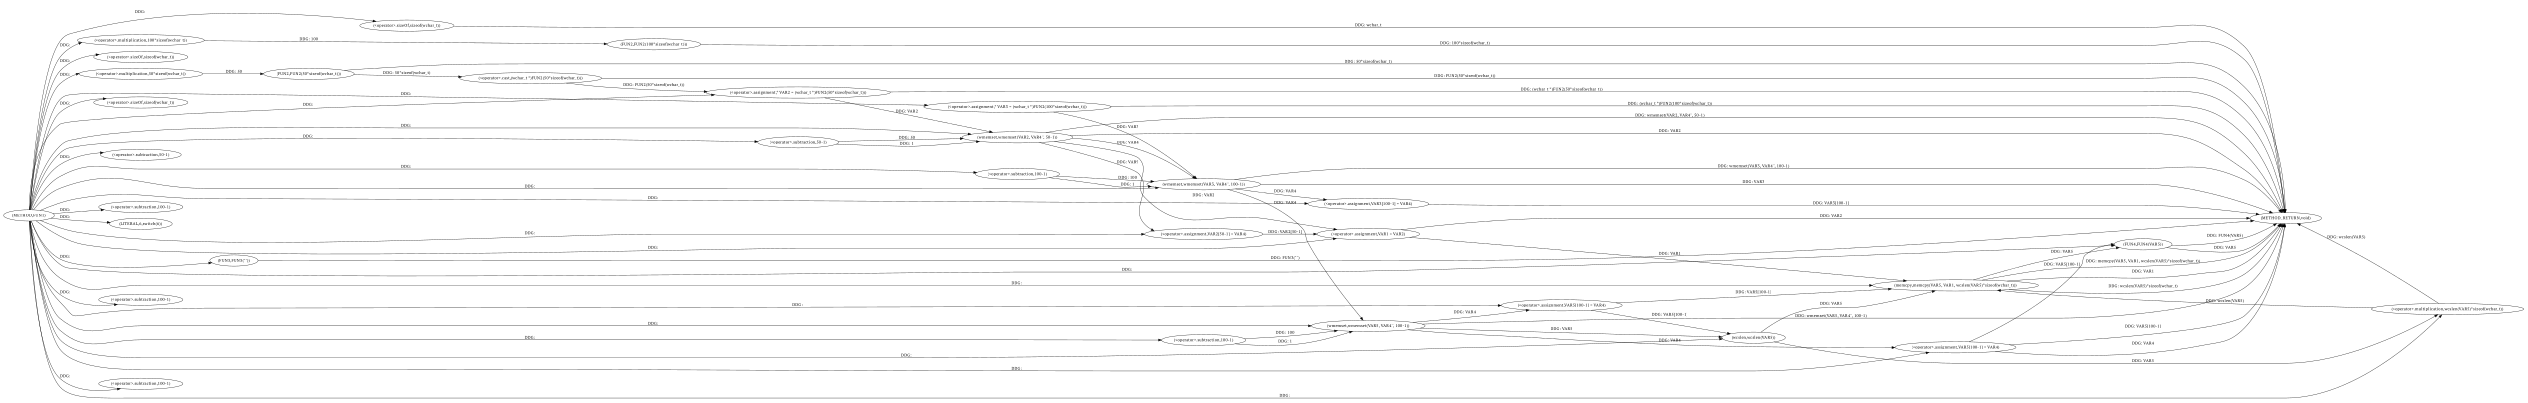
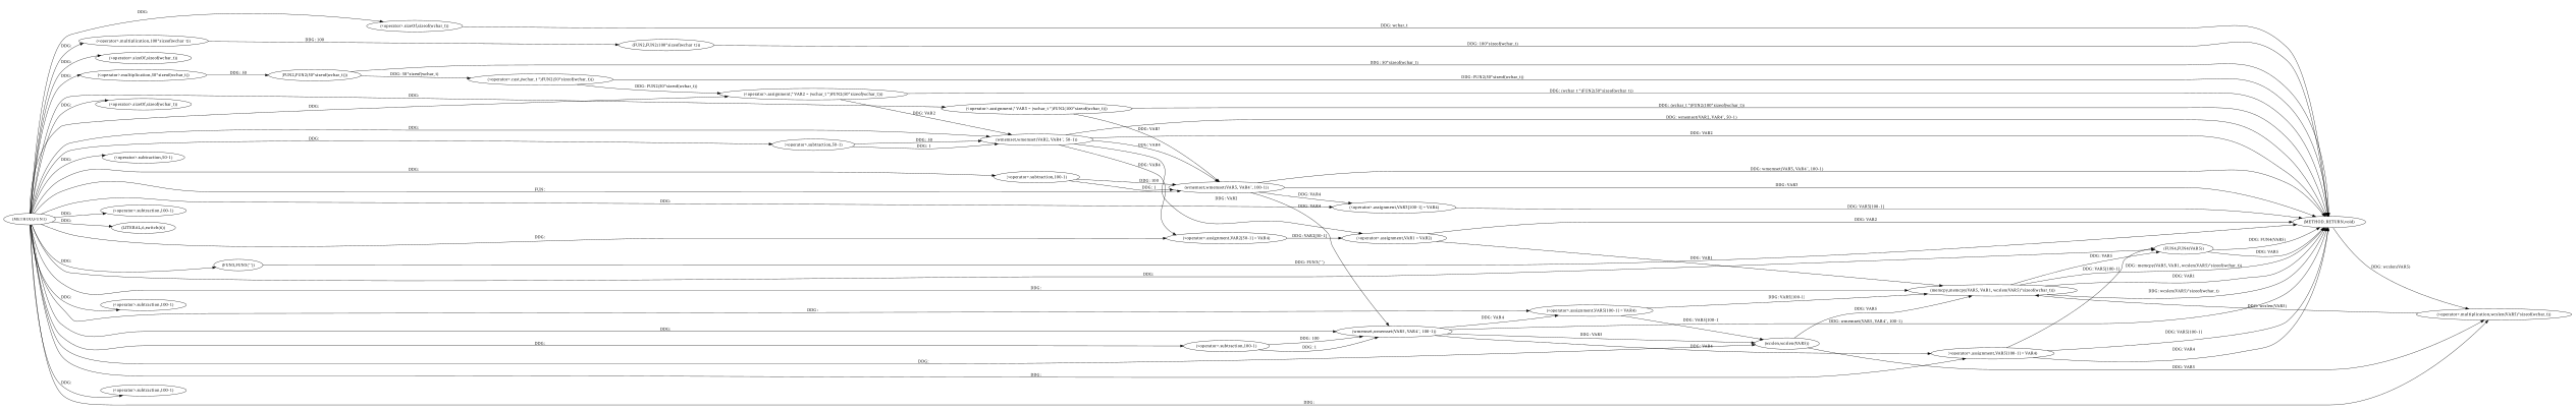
  digraph {
    fontname="PT Serif"
    rankdir=LR
    node [fontname="PT Serif"]
    edge [fontname="PT Serif"]
    n1 [label="(METHOD,FUN1)"]
    n2 [label="(<operator>.assignment,* VAR2 = (wchar_t *)FUN2(50*sizeof(wchar_t)))"]
    n3 [label="(<operator>.multiplication,50*sizeof(wchar_t))"]
    n4 [label="(<operator>.sizeOf,sizeof(wchar_t))"]
    n5 [label="(<operator>.assignment,* VAR3 = (wchar_t *)FUN2(100*sizeof(wchar_t)))"]
    n6 [label="(<operator>.multiplication,100*sizeof(wchar_t))"]
    n7 [label="(<operator>.sizeOf,sizeof(wchar_t))"]
    n8 [label="(wmemset,wmemset(VAR2, VAR4'', 50-1))"]
    n9 [label="(<operator>.subtraction,50-1)"]
    n10 [label="(<operator>.assignment,VAR2[50-1] = VAR4)"]
    n11 [label="(<operator>.subtraction,50-1)"]
    n12 [label="(wmemset,wmemset(VAR3, VAR4'', 100-1))"]
    n13 [label="(<operator>.subtraction,100-1)"]
    n14 [label="(<operator>.assignment,VAR3[100-1] = VAR4)"]
    n15 [label="(<operator>.subtraction,100-1)"]
    n16 [label="(LITERAL,6,switch(6))"]
    n17 [label="(<operator>.assignment,VAR1 = VAR2)"]
    n18 [label="(FUN3,FUN3(\"\"))"]
    n19 [label="(wmemset,wmemset(VAR5, VAR4'', 100-1))"]
    n20 [label="(<operator>.subtraction,100-1)"]
    n21 [label="(<operator>.assignment,VAR5[100-1] = VAR4)"]
    n22 [label="(<operator>.subtraction,100-1)"]
    n23 [label="(memcpy,memcpy(VAR5, VAR1, wcslen(VAR5)*sizeof(wchar_t)))"]
    n24 [label="(<operator>.multiplication,wcslen(VAR5)*sizeof(wchar_t))"]
    n25 [label="(wcslen,wcslen(VAR5))"]
    n26 [label="(<operator>.sizeOf,sizeof(wchar_t))"]
    n27 [label="(<operator>.assignment,VAR5[100-1] = VAR4)"]
    n28 [label="(<operator>.subtraction,100-1)"]
    n29 [label="(FUN4,FUN4(VAR5))"]
    n30 [label="(METHOD_RETURN,void)"]
    n31 [label="(FUN2,FUN2(50*sizeof(wchar_t)))"]
    n32 [label="(FUN2,FUN2(100*sizeof(wchar_t)))"]
    n33 [label="(<operator>.cast,(wchar_t *)FUN2(50*sizeof(wchar_t)))"]
    n1 -> n2 [label="DDG: "]
    n1 -> n3 [label="DDG: "]
    n1 -> n4 [label="DDG: "]
    n1 -> n5 [label="DDG: "]
    n1 -> n6 [label="DDG: "]
    n1 -> n7 [label="DDG: "]
    n1 -> n8 [label="DDG: "]
    n1 -> n9 [label="DDG: "]
    n1 -> n10 [label="DDG: "]
    n1 -> n11 [label="DDG: "]
-   n1 -> n12 [label="DDG: "]
+   n1 -> n12 [label="FUN: "]
    n1 -> n13 [label="DDG: "]
    n1 -> n14 [label="DDG: "]
    n1 -> n15 [label="DDG: "]
    n1 -> n16 [label="DDG: "]
-   n1 -> n17 [label="DDG: "]
    n1 -> n18 [label="DDG: "]
    n1 -> n19 [label="DDG: "]
    n1 -> n20 [label="DDG: "]
    n1 -> n21 [label="DDG: "]
    n1 -> n22 [label="DDG: "]
    n1 -> n23 [label="DDG: "]
    n1 -> n24 [label="DDG: "]
    n1 -> n25 [label="DDG: "]
    n1 -> n26 [label="DDG: "]
    n1 -> n27 [label="DDG: "]
    n1 -> n28 [label="DDG: "]
    n1 -> n29 [label="DDG: "]
    n2 -> n8 [label="DDG: VAR2"]
    n2 -> n30 [label="DDG: (wchar_t *)FUN2(50*sizeof(wchar_t))"]
    n3 -> n31 [label="DDG: 50"]
    n5 -> n12 [label="DDG: VAR3"]
    n5 -> n30 [label="DDG: (wchar_t *)FUN2(100*sizeof(wchar_t))"]
    n6 -> n32 [label="DDG: 100"]
-   n8 -> n10 [label="DDG: VAR9"]
+   n8 -> n10 [label="DDG: VAR4"]
    n8 -> n12 [label="DDG: VAR4"]
    n8 -> n17 [label="DDG: VAR2"]
    n8 -> n30 [label="DDG: VAR2"]
    n8 -> n30 [label="DDG: wmemset(VAR2, VAR4'', 50-1)"]
    n9 -> n8 [label="DDG: 50"]
    n9 -> n8 [label="DDG: 1"]
    n10 -> n17 [label="DDG: VAR2[50-1]"]
    n12 -> n14 [label="DDG: VAR4"]
    n12 -> n19 [label="DDG: VAR4"]
    n12 -> n30 [label="DDG: wmemset(VAR3, VAR4'', 100-1)"]
    n12 -> n30 [label="DDG: VAR3"]
    n13 -> n12 [label="DDG: 100"]
    n13 -> n12 [label="DDG: 1"]
    n14 -> n30 [label="DDG: VAR3[100-1]"]
    n17 -> n23 [label="DDG: VAR1"]
    n17 -> n30 [label="DDG: VAR2"]
    n18 -> n30 [label="DDG: FUN3(\"\")"]
    n19 -> n21 [label="DDG: VAR4"]
    n19 -> n25 [label="DDG: VAR5"]
    n19 -> n27 [label="DDG: VAR4"]
    n19 -> n30 [label="DDG: wmemset(VAR5, VAR4'', 100-1)"]
    n20 -> n19 [label="DDG: 100"]
    n20 -> n19 [label="DDG: 1"]
    n21 -> n23 [label="DDG: VAR5[100-1]"]
    n21 -> n25 [label="DDG: VAR5[100-1]"]
    n23 -> n29 [label="DDG: VAR5"]
    n23 -> n30 [label="DDG: memcpy(VAR5, VAR1, wcslen(VAR5)*sizeof(wchar_t))"]
    n23 -> n30 [label="DDG: VAR1"]
    n23 -> n30 [label="DDG: wcslen(VAR5)*sizeof(wchar_t)"]
    n24 -> n23 [label="DDG: wcslen(VAR5)"]
-   n24 -> n30 [label="DDG: wcslen(VAR5)"]
+   n30 -> n24 [label="DDG: wcslen(VAR5)"]
    n25 -> n23 [label="DDG: VAR5"]
    n25 -> n24 [label="DDG: VAR5"]
    n26 -> n30 [label="DDG: wchar_t"]
    n27 -> n29 [label="DDG: VAR5[100-1]"]
    n27 -> n30 [label="DDG: VAR5[100-1]"]
    n27 -> n30 [label="DDG: VAR4"]
    n29 -> n30 [label="DDG: FUN4(VAR5)"]
    n29 -> n30 [label="DDG: VAR5"]
    n31 -> n30 [label="DDG: 50*sizeof(wchar_t)"]
    n31 -> n33 [label="DDG: 50*sizeof(wchar_t)"]
    n32 -> n30 [label="DDG: 100*sizeof(wchar_t)"]
    n33 -> n2 [label="DDG: FUN2(50*sizeof(wchar_t))"]
    n33 -> n30 [label="DDG: FUN2(50*sizeof(wchar_t))"]
  }
